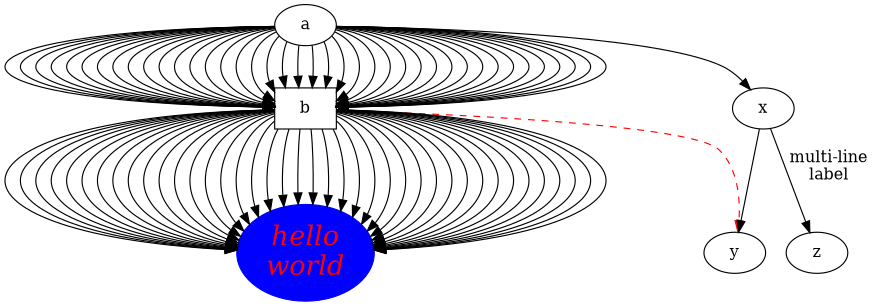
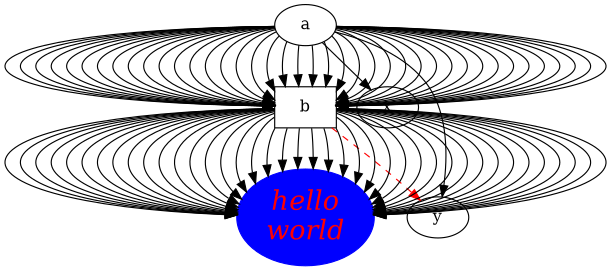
  digraph {
    b [shape=box]
    x
    y
    n4 [color=blue fontcolor=red fontname="Palatino-Italic" fontsize=24 label="hello\nworld" style=filled]
-   z
    a
    subgraph sub_1 {
      rank=same
      b
      x
    }
    b -> y [color=red style=dashed]
    b -> n4
    b -> n4
    b -> n4
    b -> n4
    b -> n4
    b -> n4
    b -> n4
    b -> n4
    b -> n4
    b -> n4
    b -> n4
    b -> n4
    b -> n4
    b -> n4
    b -> n4
    b -> n4
    b -> n4
    b -> n4
    b -> n4
    b -> n4
    b -> n4
    b -> n4
    b -> n4
    b -> n4
    b -> n4
    b -> n4
    b -> n4
    b -> n4
    b -> n4
    b -> n4
    b -> n4
    b -> n4
    b -> n4
    b -> n4
    b -> n4
    b -> n4
    b -> n4
    b -> n4
    b -> n4
    b -> n4
-   x -> z [label="multi-line\nlabel"]
    a -> b
    a -> b
    a -> b
    a -> b
    a -> b
    a -> b
    a -> b
    a -> b
    a -> b
    a -> b
    a -> b
    a -> b
    a -> b
    a -> b
    a -> b
    a -> b
    a -> b
    a -> b
    a -> b
    a -> b
    a -> b
    a -> b
    a -> b
    a -> b
    a -> b
    a -> b
    a -> b
    a -> b
    a -> b
    a -> b
    a -> b
    a -> b
    a -> b
    a -> b
    a -> b
    a -> b
    a -> b
    a -> b
    a -> b
    a -> b
    a -> x
-   x -> y
+   a -> y
  }
